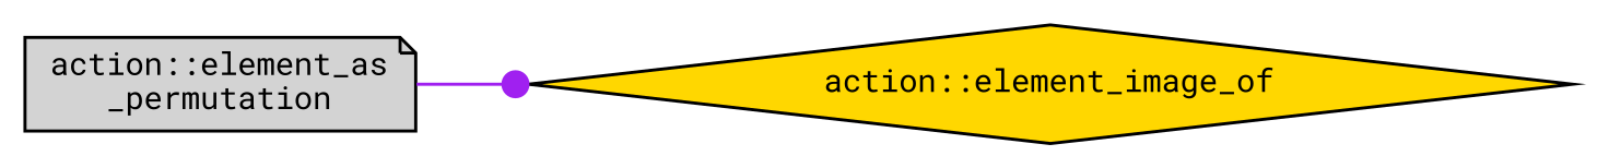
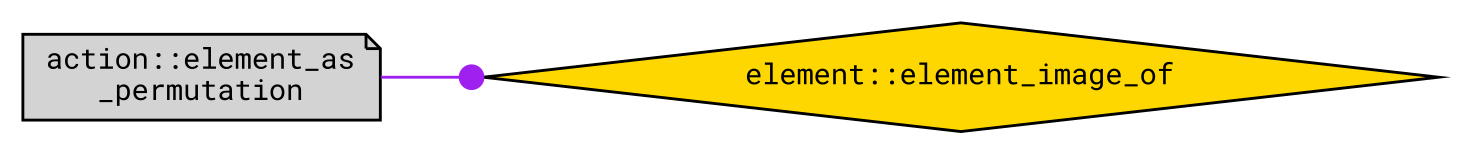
  digraph {
    rankdir=LR
    fontname="Roboto Mono"
    node [color=black fontname="Roboto Mono" fontsize=10 style=filled]
    n1 [fillcolor=lightgrey fontcolor=black height=0.2 label="action::element_as\l_permutation" shape=note width=0.4]
-   n2 [fillcolor=gold height=0.2 label="action::element_image_of" shape=diamond width=0.4]
+   n2 [fillcolor=gold height=0.2 label="element::element_image_of" shape=diamond width=0.4]
    n1 -> n2 [color=purple fontname="Roboto Mono" fontsize=10 labelfontname=Helvetica labelfontsize=10 style=solid arrowhead=dot]
  }
